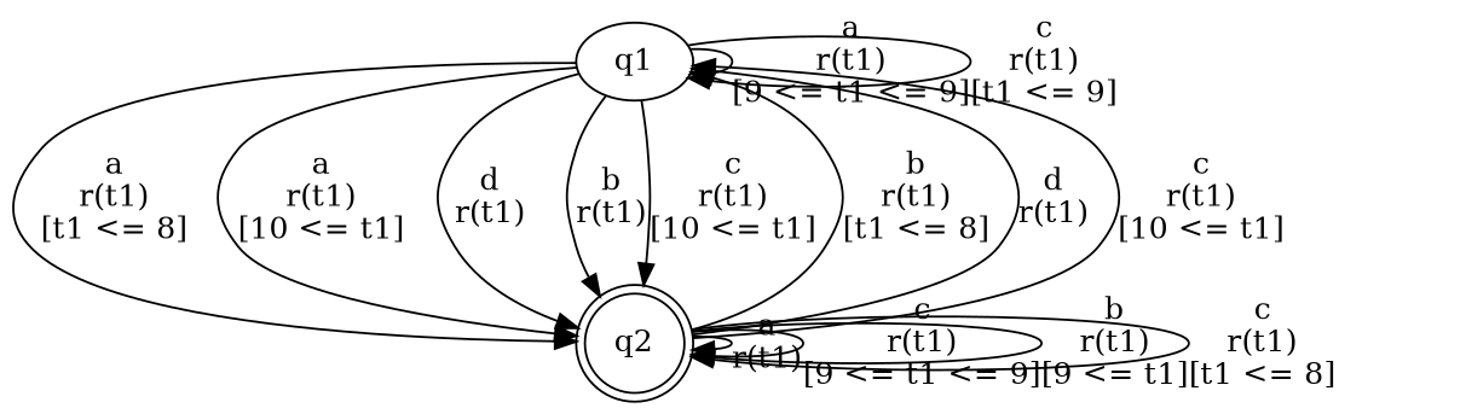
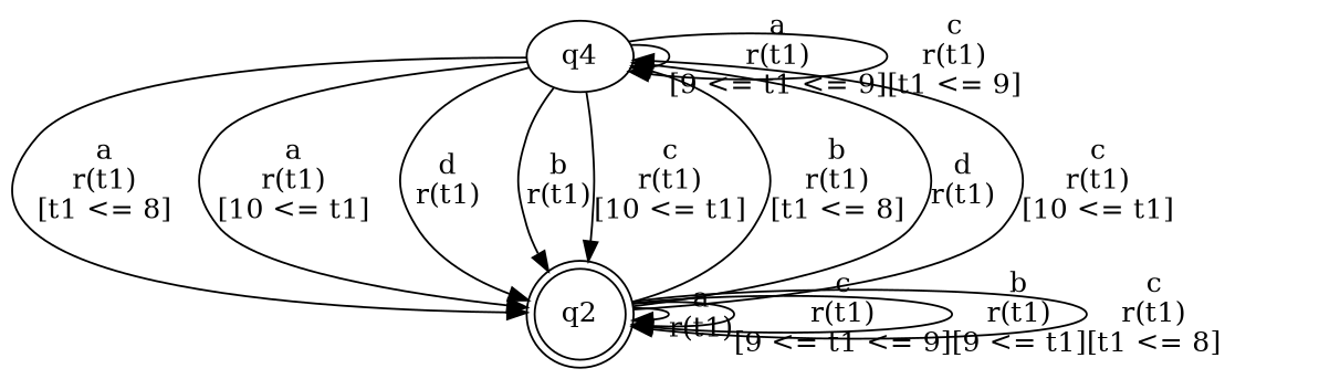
  digraph {
-   n1 [label=q1]
+   n1 [label=q4]
    n2 [label=q2 shape=doublecircle]
    n1 -> n1 [label="a\nr(t1)\n[9 <= t1 <= 9]"]
    n1 -> n1 [label="c\nr(t1)\n[t1 <= 9]"]
    n1 -> n2 [label="a\nr(t1)\n[t1 <= 8]"]
    n1 -> n2 [label="a\nr(t1)\n[10 <= t1]"]
    n1 -> n2 [label="d\nr(t1)\n"]
    n1 -> n2 [label="b\nr(t1)\n"]
    n1 -> n2 [label="c\nr(t1)\n[10 <= t1]"]
    n2 -> n1 [label="b\nr(t1)\n[t1 <= 8]"]
    n2 -> n1 [label="d\nr(t1)\n"]
    n2 -> n1 [label="c\nr(t1)\n[10 <= t1]"]
    n2 -> n2 [label="a\nr(t1)\n"]
    n2 -> n2 [label="c\nr(t1)\n[9 <= t1 <= 9]"]
    n2 -> n2 [label="b\nr(t1)\n[9 <= t1]"]
    n2 -> n2 [label="c\nr(t1)\n[t1 <= 8]"]
  }
